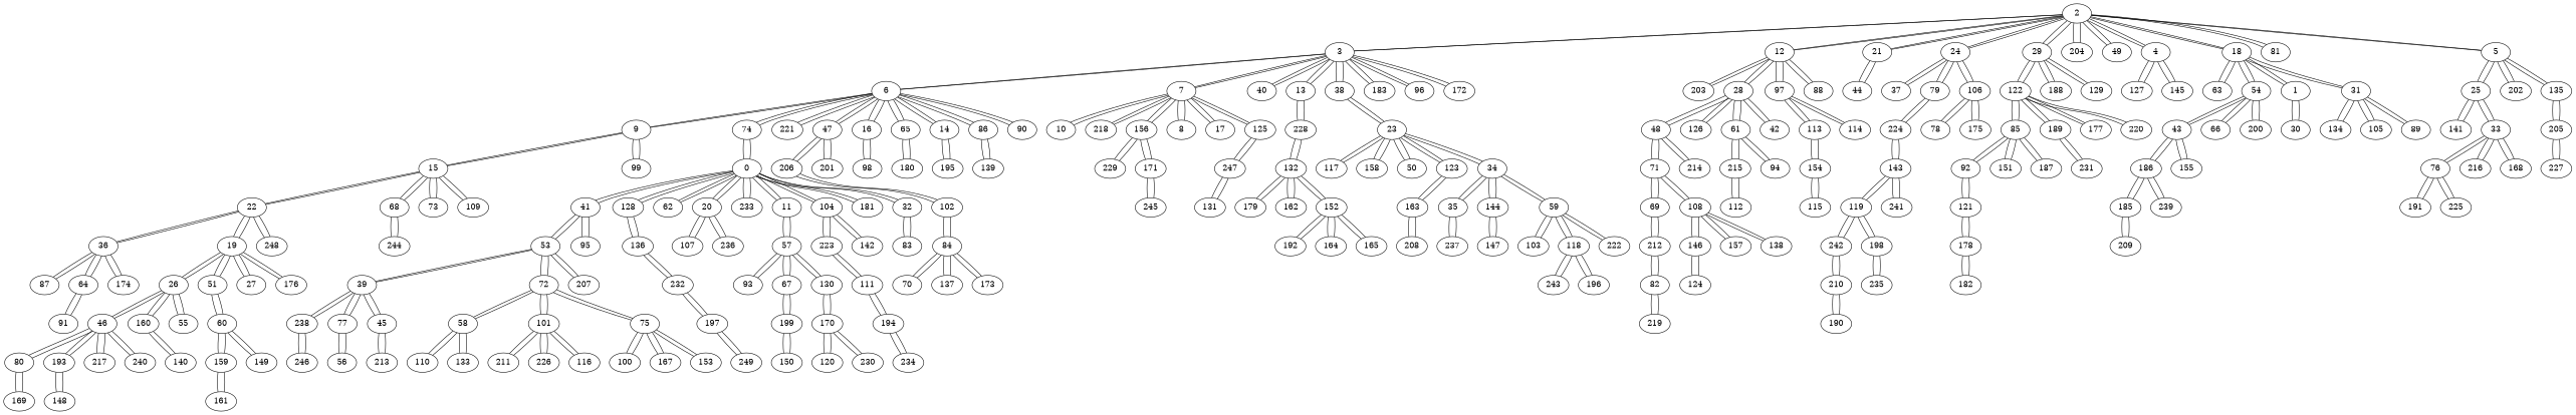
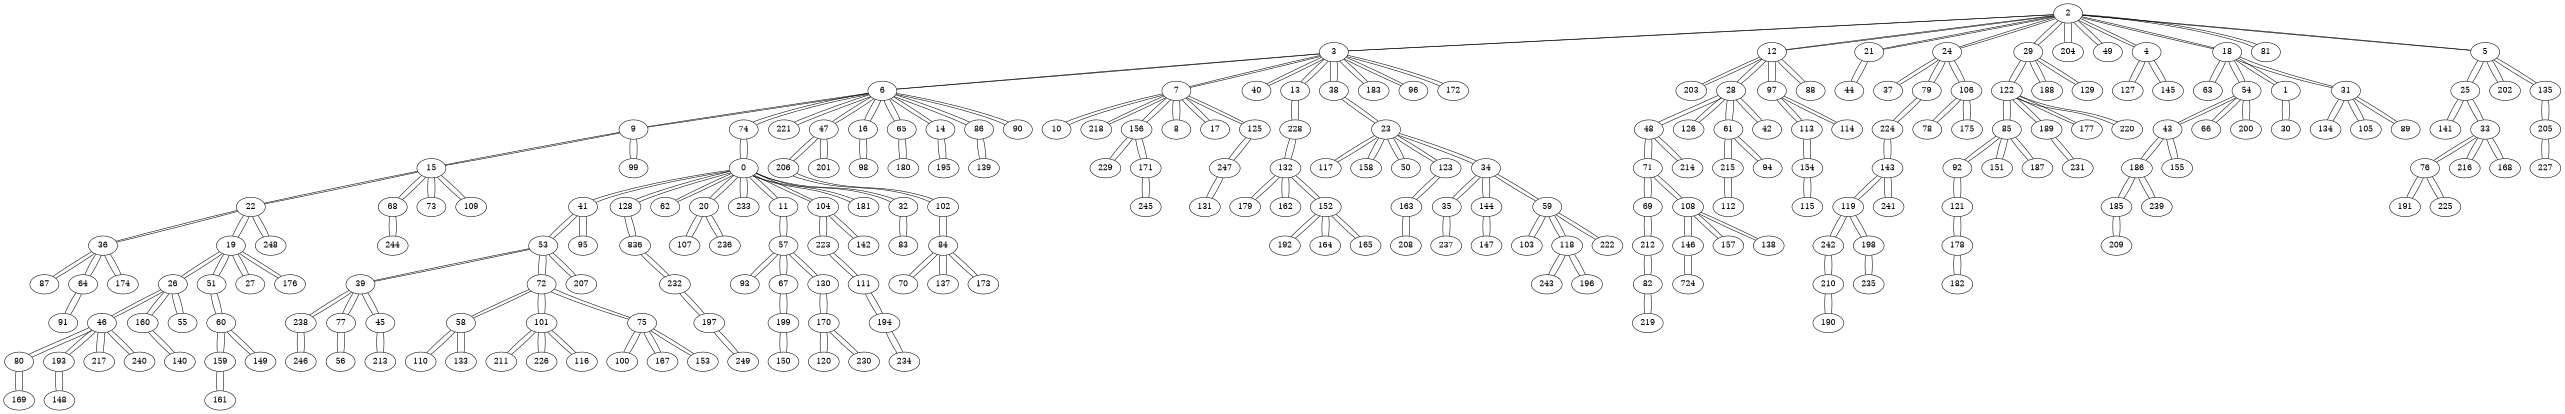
  graph {
    edge [distancia=2]
    2
    3
    12
    21
    24
    29
    204
    49
    4
    18
    81
    5
    6
    7
    40
    13
    38
    183
    96
    172
    203
    28
    97
    88
    44
    37
    79
    106
    122
    188
    129
    127
    145
    63
    54
    1
    31
    25
    202
    135
    9
    74
    221
    47
    16
    65
    14
    86
    90
    10
    218
    156
    8
    17
    125
    228
    23
    48
    126
    61
    42
    113
    114
    224
    78
    175
    85
    189
    177
    220
    43
    66
    200
    30
    134
    105
    89
    141
    33
    205
    15
    99
    0
    206
    201
    98
    180
    195
    139
    229
    171
    247
    132
    117
    158
    50
    123
    34
    245
    131
    71
    214
    215
    94
    154
    22
    68
    73
    109
    36
    19
    248
    244
    87
    64
    174
    26
    51
    27
    176
    91
    46
    160
    55
    60
    143
    76
    216
    168
    227
    191
    225
    92
    151
    187
    231
    39
    53
    238
    77
    45
    72
    41
    207
    246
    56
    213
    58
    101
    75
    95
    110
    133
    211
    226
    116
    100
    167
    153
    128
    62
    20
    233
    11
    104
    181
    32
    186
    155
-   136
+   136 [label=836]
    107
    236
    57
    223
    142
    83
    232
    93
    67
    130
    111
    102
    199
    170
    150
    120
    230
    163
    35
    144
    59
    208
    237
    147
    103
    118
    222
    197
    119
    242
    198
    241
    210
    235
    190
    185
    209
    239
    80
    193
    217
    240
    140
    169
    148
    84
    159
    149
    161
    69
    212
    108
    82
    146
    157
    138
    219
-   124
+   124 [label=724]
    121
    178
    182
    112
    243
    196
    194
    234
    179
    162
    152
    192
    164
    165
    70
    137
    173
    115
    249
    2 -- 3 [distancia=1]
    2 -- 12 [distancia=1]
    2 -- 21 [distancia=1]
    2 -- 24 [distancia=1]
    2 -- 29 [distancia=1]
    2 -- 204 [distancia=1]
    2 -- 49
    2 -- 4 [distancia=3]
    2 -- 18 [distancia=5]
    2 -- 81 [distancia=5]
    2 -- 5 [distancia=9]
    3 -- 2 [distancia=1]
    3 -- 6
    3 -- 7 [distancia=3]
    3 -- 40 [distancia=3]
    3 -- 13 [distancia=4]
    3 -- 38 [distancia=4]
    3 -- 183 [distancia=4]
    3 -- 96 [distancia=7]
    3 -- 172 [distancia=11]
    12 -- 2 [distancia=1]
    12 -- 203 [distancia=1]
    12 -- 28 [distancia=4]
    12 -- 97 [distancia=4]
    12 -- 88 [distancia=6]
    21 -- 2 [distancia=1]
    21 -- 44 [distancia=5]
    24 -- 2 [distancia=1]
    24 -- 37
    24 -- 79 [distancia=6]
    24 -- 106 [distancia=6]
    29 -- 2 [distancia=1]
    29 -- 122 [distancia=4]
    29 -- 188 [distancia=4]
    29 -- 129 [distancia=6]
    204 -- 2 [distancia=1]
    49 -- 2
    4 -- 2 [distancia=3]
    4 -- 127 [distancia=3]
    4 -- 145 [distancia=9]
    18 -- 2 [distancia=5]
    18 -- 63 [distancia=1]
    18 -- 54
    18 -- 1 [distancia=7]
    18 -- 31 [distancia=10]
    81 -- 2 [distancia=5]
    5 -- 2 [distancia=9]
    5 -- 25 [distancia=1]
    5 -- 202 [distancia=3]
    5 -- 135 [distancia=8]
    6 -- 3
    6 -- 9
    6 -- 74 [distancia=1]
    6 -- 221 [distancia=1]
    6 -- 47
    6 -- 16 [distancia=3]
    6 -- 65 [distancia=3]
    6 -- 14 [distancia=4]
    6 -- 86 [distancia=5]
    6 -- 90 [distancia=8]
    7 -- 3 [distancia=3]
    7 -- 10 [distancia=1]
    7 -- 218 [distancia=1]
    7 -- 156
    7 -- 8 [distancia=5]
    7 -- 17 [distancia=5]
    7 -- 125 [distancia=5]
    40 -- 3 [distancia=3]
    13 -- 3 [distancia=4]
    13 -- 228
    38 -- 3 [distancia=4]
    38 -- 23 [distancia=3]
    183 -- 3 [distancia=4]
    96 -- 3 [distancia=7]
    172 -- 3 [distancia=11]
    203 -- 12 [distancia=1]
    28 -- 12 [distancia=4]
    28 -- 48 [distancia=3]
    28 -- 126
    28 -- 61 [distancia=5]
    28 -- 42 [distancia=7]
    97 -- 12 [distancia=4]
    97 -- 113 [distancia=5]
    97 -- 114 [distancia=6]
    88 -- 12 [distancia=6]
    44 -- 21 [distancia=5]
    37 -- 24
    79 -- 24 [distancia=6]
    79 -- 224 [distancia=8]
    106 -- 24 [distancia=6]
    106 -- 78 [distancia=5]
    106 -- 175 [distancia=5]
    122 -- 29 [distancia=4]
    122 -- 85 [distancia=3]
    122 -- 189 [distancia=3]
    122 -- 177 [distancia=11]
    122 -- 220 [distancia=13]
    188 -- 29 [distancia=4]
    129 -- 29 [distancia=6]
    127 -- 4 [distancia=3]
    145 -- 4 [distancia=9]
    63 -- 18 [distancia=1]
    54 -- 18
    54 -- 43 [distancia=5]
    54 -- 66 [distancia=5]
    54 -- 200 [distancia=7]
    1 -- 18 [distancia=7]
    1 -- 30 [distancia=11]
    31 -- 18 [distancia=10]
    31 -- 134 [distancia=4]
    31 -- 105 [distancia=6]
    31 -- 89 [distancia=14]
    25 -- 5 [distancia=1]
    25 -- 141 [distancia=6]
    25 -- 33 [distancia=13]
    202 -- 5 [distancia=3]
    135 -- 5 [distancia=8]
    135 -- 205 [distancia=5]
    9 -- 6
    9 -- 15
    9 -- 99
    74 -- 6 [distancia=1]
    74 -- 0 [distancia=1]
    221 -- 6 [distancia=1]
    47 -- 6
    47 -- 206 [distancia=3]
    47 -- 201 [distancia=4]
    16 -- 6 [distancia=3]
    16 -- 98
    65 -- 6 [distancia=3]
    65 -- 180 [distancia=1]
    14 -- 6 [distancia=4]
    14 -- 195 [distancia=9]
    86 -- 6 [distancia=5]
    86 -- 139 [distancia=9]
    90 -- 6 [distancia=8]
    10 -- 7 [distancia=1]
    218 -- 7 [distancia=1]
    156 -- 7
    156 -- 229
    156 -- 171 [distancia=9]
    8 -- 7 [distancia=5]
    17 -- 7 [distancia=5]
    125 -- 7 [distancia=5]
    125 -- 247 [distancia=5]
    228 -- 13
    228 -- 132 [distancia=5]
    23 -- 38 [distancia=3]
    23 -- 117 [distancia=1]
    23 -- 158 [distancia=1]
    23 -- 50
    23 -- 123 [distancia=3]
    23 -- 34 [distancia=5]
    48 -- 28 [distancia=3]
    48 -- 71
    48 -- 214 [distancia=10]
    126 -- 28
    61 -- 28 [distancia=5]
    61 -- 215 [distancia=4]
    61 -- 94 [distancia=9]
    42 -- 28 [distancia=7]
    113 -- 97 [distancia=5]
    113 -- 154 [distancia=3]
    114 -- 97 [distancia=6]
    224 -- 79 [distancia=8]
    224 -- 143 [distancia=1]
    78 -- 106 [distancia=5]
    175 -- 106 [distancia=5]
    85 -- 122 [distancia=3]
    85 -- 92
    85 -- 151 [distancia=5]
    85 -- 187 [distancia=7]
    189 -- 122 [distancia=3]
    189 -- 231 [distancia=9]
    177 -- 122 [distancia=11]
    220 -- 122 [distancia=13]
    43 -- 54 [distancia=5]
    43 -- 186 [distancia=5]
    43 -- 155 [distancia=9]
    66 -- 54 [distancia=5]
    200 -- 54 [distancia=7]
    30 -- 1 [distancia=11]
    134 -- 31 [distancia=4]
    105 -- 31 [distancia=6]
    89 -- 31 [distancia=14]
    141 -- 25 [distancia=6]
    33 -- 25 [distancia=13]
    33 -- 76
    33 -- 216 [distancia=5]
    33 -- 168 [distancia=11]
    205 -- 135 [distancia=5]
    205 -- 227 [distancia=3]
    15 -- 9
    15 -- 22 [distancia=1]
    15 -- 68 [distancia=1]
    15 -- 73 [distancia=1]
    15 -- 109 [distancia=1]
    99 -- 9
    0 -- 74 [distancia=1]
    0 -- 41 [distancia=6]
    0 -- 128 [distancia=1]
    0 -- 62 [distancia=4]
    0 -- 20 [distancia=5]
    0 -- 233 [distancia=5]
    0 -- 11 [distancia=7]
    0 -- 104 [distancia=7]
    0 -- 181 [distancia=9]
    0 -- 32 [distancia=12]
    206 -- 47 [distancia=3]
    206 -- 102 [distancia=4]
    201 -- 47 [distancia=4]
    98 -- 16
    180 -- 65 [distancia=1]
    195 -- 14 [distancia=9]
    139 -- 86 [distancia=9]
    229 -- 156
    171 -- 156 [distancia=9]
    171 -- 245 [distancia=6]
    247 -- 125 [distancia=5]
    247 -- 131 [distancia=9]
    132 -- 228 [distancia=5]
    132 -- 179 [distancia=3]
    132 -- 162 [distancia=5]
    132 -- 152 [distancia=7]
    117 -- 23 [distancia=1]
    158 -- 23 [distancia=1]
    50 -- 23
    123 -- 23 [distancia=3]
    123 -- 163
    34 -- 23 [distancia=5]
    34 -- 35 [distancia=4]
    34 -- 144 [distancia=5]
    34 -- 59 [distancia=6]
    245 -- 171 [distancia=6]
    131 -- 247 [distancia=9]
    71 -- 48
    71 -- 69
    71 -- 108 [distancia=13]
    214 -- 48 [distancia=10]
    215 -- 61 [distancia=4]
    215 -- 112 [distancia=4]
    94 -- 61 [distancia=9]
    154 -- 113 [distancia=3]
    154 -- 115 [distancia=4]
    22 -- 15 [distancia=1]
    22 -- 36
    22 -- 19 [distancia=4]
    22 -- 248 [distancia=11]
    68 -- 15 [distancia=1]
    68 -- 244 [distancia=10]
    73 -- 15 [distancia=1]
    109 -- 15 [distancia=1]
    36 -- 22
    36 -- 87
    36 -- 64 [distancia=8]
    36 -- 174 [distancia=12]
    19 -- 22 [distancia=4]
    19 -- 26 [distancia=4]
    19 -- 51 [distancia=4]
    19 -- 27 [distancia=4]
    19 -- 176 [distancia=13]
    248 -- 22 [distancia=11]
    244 -- 68 [distancia=10]
    87 -- 36
    64 -- 36 [distancia=8]
    64 -- 91 [distancia=4]
    174 -- 36 [distancia=12]
    26 -- 19 [distancia=4]
    26 -- 46
    26 -- 160 [distancia=3]
    26 -- 55 [distancia=5]
    51 -- 19 [distancia=4]
    51 -- 60
    27 -- 19 [distancia=4]
    176 -- 19 [distancia=13]
    91 -- 64 [distancia=4]
    46 -- 26
    46 -- 80
    46 -- 193
    46 -- 217 [distancia=3]
    46 -- 240 [distancia=11]
    160 -- 26 [distancia=3]
    160 -- 140
    55 -- 26 [distancia=5]
    60 -- 51
    60 -- 159 [distancia=3]
    60 -- 149 [distancia=8]
    143 -- 224 [distancia=1]
    143 -- 119 [distancia=1]
    143 -- 241 [distancia=9]
    76 -- 33
    76 -- 191 [distancia=4]
    76 -- 225 [distancia=7]
    216 -- 33 [distancia=5]
    168 -- 33 [distancia=11]
    227 -- 205 [distancia=3]
    191 -- 76 [distancia=4]
    225 -- 76 [distancia=7]
    92 -- 85
    92 -- 121 [distancia=5]
    151 -- 85 [distancia=5]
    187 -- 85 [distancia=7]
    231 -- 189 [distancia=9]
    39 -- 53 [distancia=1]
    39 -- 238 [distancia=1]
    39 -- 77 [distancia=5]
    39 -- 45 [distancia=7]
    53 -- 39 [distancia=1]
    53 -- 72 [distancia=4]
    53 -- 41 [distancia=6]
    53 -- 207 [distancia=6]
    238 -- 39 [distancia=1]
    238 -- 246 [distancia=1]
    77 -- 39 [distancia=5]
    77 -- 56
    45 -- 39 [distancia=7]
    45 -- 213 [distancia=4]
    72 -- 53 [distancia=4]
    72 -- 58 [distancia=5]
    72 -- 101 [distancia=3]
    72 -- 75 [distancia=5]
    41 -- 0 [distancia=6]
    41 -- 53 [distancia=6]
    41 -- 95 [distancia=4]
    207 -- 53 [distancia=6]
    246 -- 238 [distancia=1]
    56 -- 77
    213 -- 45 [distancia=4]
    58 -- 72 [distancia=5]
    58 -- 110 [distancia=1]
    58 -- 133 [distancia=9]
    101 -- 72 [distancia=3]
    101 -- 211 [distancia=5]
    101 -- 226 [distancia=5]
    101 -- 116 [distancia=9]
    75 -- 72 [distancia=5]
    75 -- 100 [distancia=7]
    75 -- 167 [distancia=7]
    75 -- 153 [distancia=14]
    95 -- 41 [distancia=4]
    110 -- 58 [distancia=1]
    133 -- 58 [distancia=9]
    211 -- 101 [distancia=5]
    226 -- 101 [distancia=5]
    116 -- 101 [distancia=9]
    100 -- 75 [distancia=7]
    167 -- 75 [distancia=7]
    153 -- 75 [distancia=14]
    128 -- 0 [distancia=1]
    128 -- 136 [distancia=9]
    62 -- 0 [distancia=4]
    20 -- 0 [distancia=5]
    20 -- 107 [distancia=7]
    20 -- 236 [distancia=7]
    233 -- 0 [distancia=5]
    11 -- 0 [distancia=7]
    11 -- 57 [distancia=7]
    104 -- 0 [distancia=7]
    104 -- 223 [distancia=3]
    104 -- 142 [distancia=13]
    181 -- 0 [distancia=9]
    32 -- 0 [distancia=12]
    32 -- 83 [distancia=10]
    186 -- 43 [distancia=5]
    186 -- 185 [distancia=1]
    186 -- 239 [distancia=7]
    155 -- 43 [distancia=9]
    136 -- 128 [distancia=9]
    136 -- 232 [distancia=6]
    107 -- 20 [distancia=7]
    236 -- 20 [distancia=7]
    57 -- 11 [distancia=7]
    57 -- 93 [distancia=1]
    57 -- 67
    57 -- 130 [distancia=5]
    223 -- 104 [distancia=3]
    223 -- 111
    142 -- 104 [distancia=13]
    83 -- 32 [distancia=10]
    232 -- 136 [distancia=6]
    232 -- 197 [distancia=6]
    93 -- 57 [distancia=1]
    67 -- 57
    67 -- 199 [distancia=5]
    130 -- 57 [distancia=5]
    130 -- 170 [distancia=3]
    111 -- 223
    111 -- 194 [distancia=5]
    102 -- 206 [distancia=4]
    102 -- 84 [distancia=8]
    199 -- 67 [distancia=5]
    199 -- 150 [distancia=4]
    170 -- 130 [distancia=3]
    170 -- 120 [distancia=1]
    170 -- 230 [distancia=11]
    150 -- 199 [distancia=4]
    120 -- 170 [distancia=1]
    230 -- 170 [distancia=11]
    163 -- 123
    163 -- 208 [distancia=4]
    35 -- 34 [distancia=4]
    35 -- 237
    144 -- 34 [distancia=5]
    144 -- 147 [distancia=9]
    59 -- 34 [distancia=6]
    59 -- 103 [distancia=3]
    59 -- 118 [distancia=4]
    59 -- 222 [distancia=6]
    208 -- 163 [distancia=4]
    237 -- 35
    147 -- 144 [distancia=9]
    103 -- 59 [distancia=3]
    118 -- 59 [distancia=4]
    118 -- 243 [distancia=3]
    118 -- 196 [distancia=6]
    222 -- 59 [distancia=6]
    197 -- 232 [distancia=6]
    197 -- 249 [distancia=9]
    119 -- 143 [distancia=1]
    119 -- 242
    119 -- 198 [distancia=9]
    242 -- 119
    242 -- 210
    198 -- 119 [distancia=9]
    198 -- 235 [distancia=6]
    241 -- 143 [distancia=9]
    210 -- 242
    210 -- 190 [distancia=8]
    235 -- 198 [distancia=6]
    190 -- 210 [distancia=8]
    185 -- 186 [distancia=1]
    185 -- 209 [distancia=4]
    209 -- 185 [distancia=4]
    239 -- 186 [distancia=7]
    80 -- 46
    80 -- 169
    193 -- 46
    193 -- 148 [distancia=9]
    217 -- 46 [distancia=3]
    240 -- 46 [distancia=11]
    140 -- 160
    169 -- 80
    148 -- 193 [distancia=9]
    84 -- 102 [distancia=8]
    84 -- 70 [distancia=3]
    84 -- 137 [distancia=7]
    84 -- 173 [distancia=10]
    159 -- 60 [distancia=3]
    159 -- 161
    149 -- 60 [distancia=8]
    161 -- 159
    69 -- 71
    69 -- 212 [distancia=6]
    212 -- 69 [distancia=6]
    212 -- 82 [distancia=7]
    108 -- 71 [distancia=13]
    108 -- 146
    108 -- 157 [distancia=5]
    108 -- 138 [distancia=10]
    82 -- 212 [distancia=7]
    82 -- 219
    146 -- 108
    146 -- 124 [distancia=4]
    157 -- 108 [distancia=5]
    138 -- 108 [distancia=10]
    219 -- 82
    124 -- 146 [distancia=4]
    121 -- 92 [distancia=5]
    121 -- 178 [distancia=6]
    178 -- 121 [distancia=6]
    178 -- 182 [distancia=5]
    182 -- 178 [distancia=5]
    112 -- 215 [distancia=4]
    243 -- 118 [distancia=3]
    196 -- 118 [distancia=6]
    194 -- 111 [distancia=5]
    194 -- 234 [distancia=14]
    234 -- 194 [distancia=14]
    179 -- 132 [distancia=3]
    162 -- 132 [distancia=5]
    152 -- 132 [distancia=7]
    152 -- 192 [distancia=8]
    152 -- 164 [distancia=10]
    152 -- 165 [distancia=10]
    192 -- 152 [distancia=8]
    164 -- 152 [distancia=10]
    165 -- 152 [distancia=10]
    70 -- 84 [distancia=3]
    137 -- 84 [distancia=7]
    173 -- 84 [distancia=10]
    115 -- 154 [distancia=4]
    249 -- 197 [distancia=9]
  }
